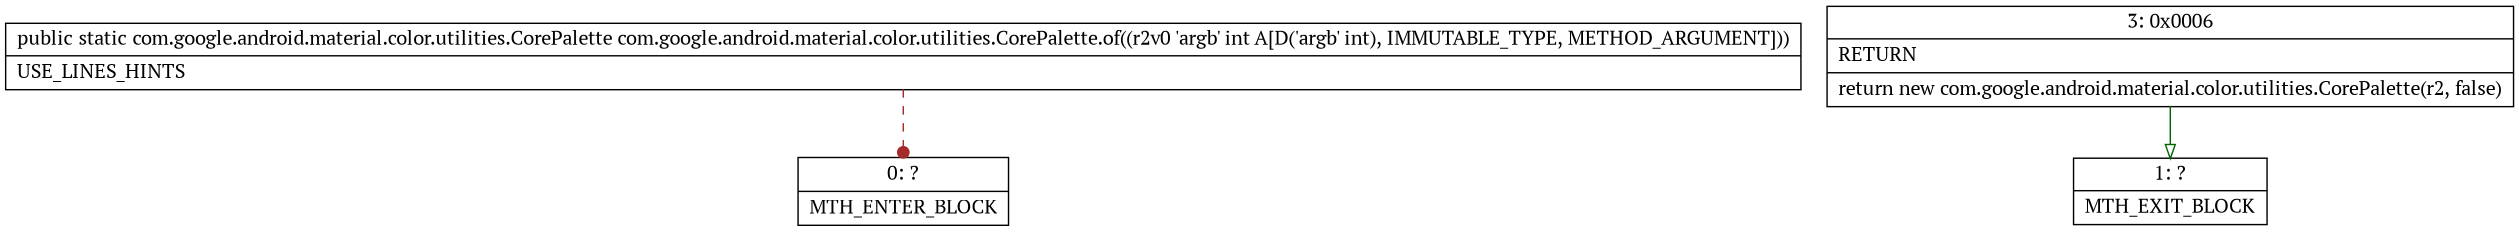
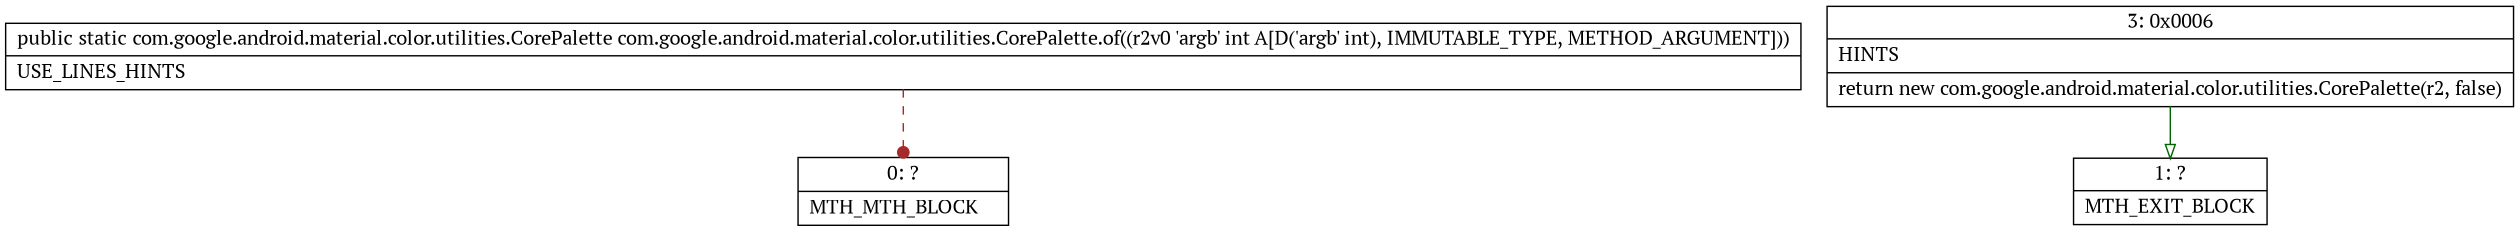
  digraph {
    fontname="PT Serif"
    node [fontname="PT Serif" shape=record]
    edge [fontname="PT Serif"]
-   n1 [label="{0\:\ ?|MTH_ENTER_BLOCK\l}"]
-   n2 [label="{3\:\ 0x0006|RETURN\l|return new com.google.android.material.color.utilities.CorePalette(r2, false)\l}"]
+   n1 [label="{0\:\ ?|MTH_MTH_BLOCK\l}"]
+   n2 [label="{3\:\ 0x0006|HINTS\l|return new com.google.android.material.color.utilities.CorePalette(r2, false)\l}"]
    n3 [label="{1\:\ ?|MTH_EXIT_BLOCK\l}"]
    n4 [label="{public static com.google.android.material.color.utilities.CorePalette com.google.android.material.color.utilities.CorePalette.of((r2v0 'argb' int A[D('argb' int), IMMUTABLE_TYPE, METHOD_ARGUMENT]))  | USE_LINES_HINTS\l}"]
    n2 -> n3 [arrowhead=onormal color=darkgreen style=solid]
    n4 -> n1 [arrowhead=dot color=brown style=dashed]
  }
